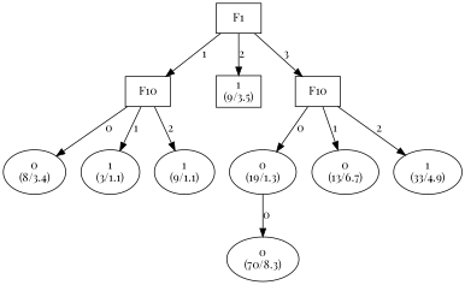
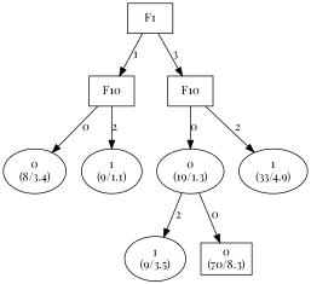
  digraph {
    fontname="Playfair Display"
    node [fontname="Playfair Display" shape=ellipse]
    edge [fontname="Playfair Display"]
    n1 [label="F1\n" shape=box]
    n2 [label="F10\n" shape=box]
-   n3 [label="1\n(9/3.5)" shape=box]
+   n3 [label="1\n(9/3.5)"]
    n4 [label="F10\n" shape=box]
-   n5 [label="0\n(70/8.3)"]
+   n5 [label="0\n(70/8.3)" shape=box]
    n6 [label="0\n(8/3.4)"]
-   n7 [label="1\n(3/1.1)"]
    n8 [label="1\n(9/1.1)"]
    n9 [label="0\n(19/1.3)"]
-   n10 [label="0\n(13/6.7)"]
    n11 [label="1\n(33/4.9)"]
    n1 -> n2 [label=1]
-   n1 -> n3 [label=2]
+   n9 -> n3 [label=2]
    n1 -> n4 [label=3]
    n2 -> n6 [label=0]
-   n2 -> n7 [label=1]
    n2 -> n8 [label=2]
    n4 -> n9 [label=0]
-   n4 -> n10 [label=1]
    n4 -> n11 [label=2]
    n9 -> n5 [label=0]
  }
